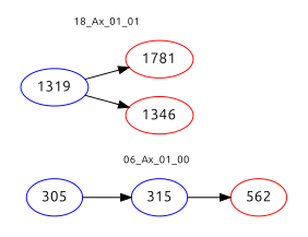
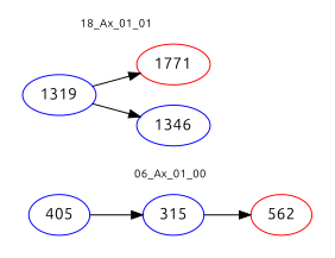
  digraph {
    fontname=Ubuntu
    rankdir=LR
    node [color=blue fontname=Ubuntu]
    edge [color=black fontname=Ubuntu]
    n1 [label=315]
-   n2 [label=305]
+   n2 [label=405]
    n3 [color=red label=562]
    n4 [label=1319]
-   n5 [color=red label=1346]
-   n6 [color=red label=1781]
+   n5 [label=1346]
+   n6 [color=red label=1771]
    subgraph cluster_1 {
      color=white
      fontsize=10
      label="06_Ax_01_00"
      n1
      n2
      n3
    }
    subgraph cluster_2 {
      color=white
      fontsize=10
      label="18_Ax_01_01"
      n4
      n5
      n6
    }
    n1 -> n3
    n2 -> n1
    n4 -> n5
    n4 -> n6
  }
